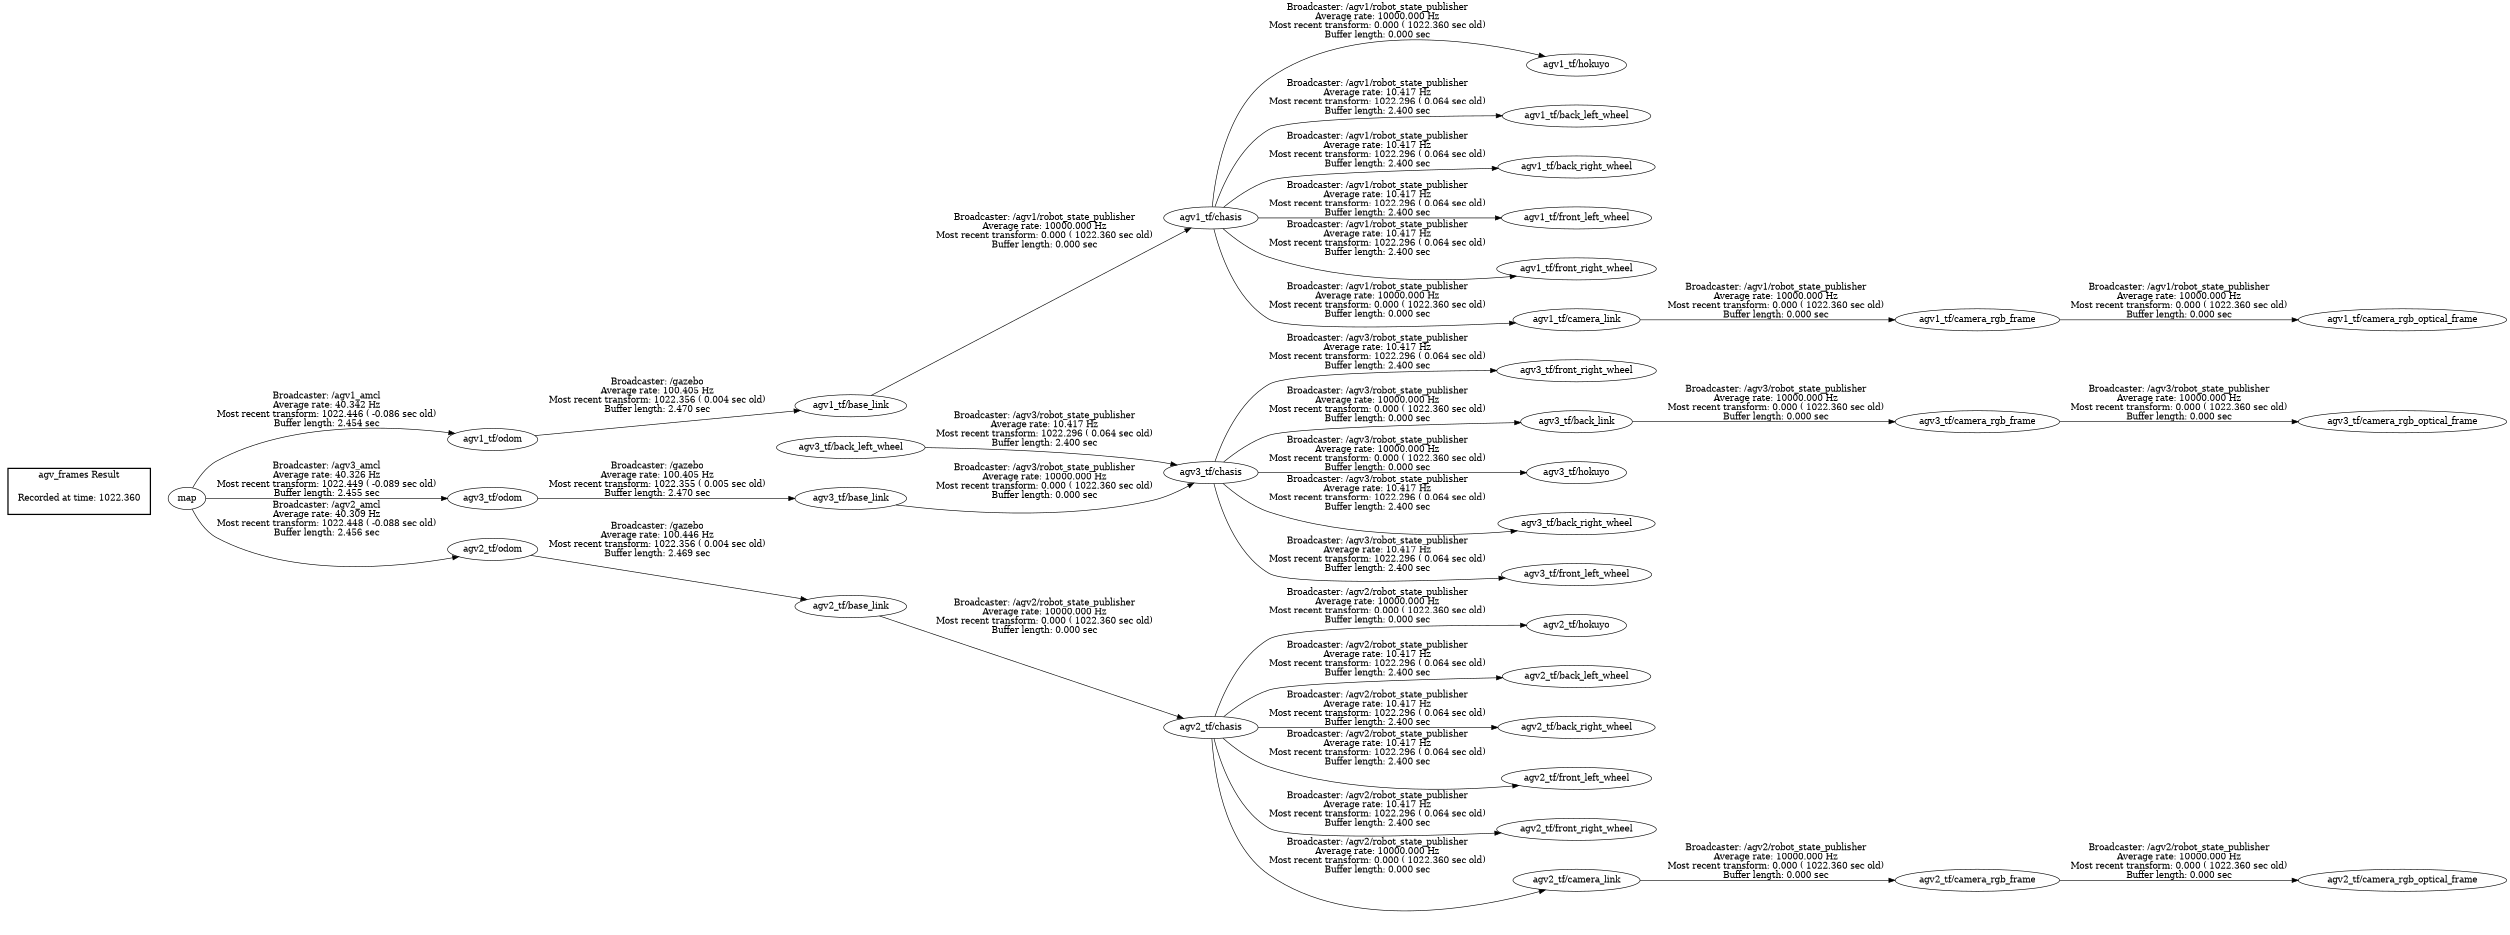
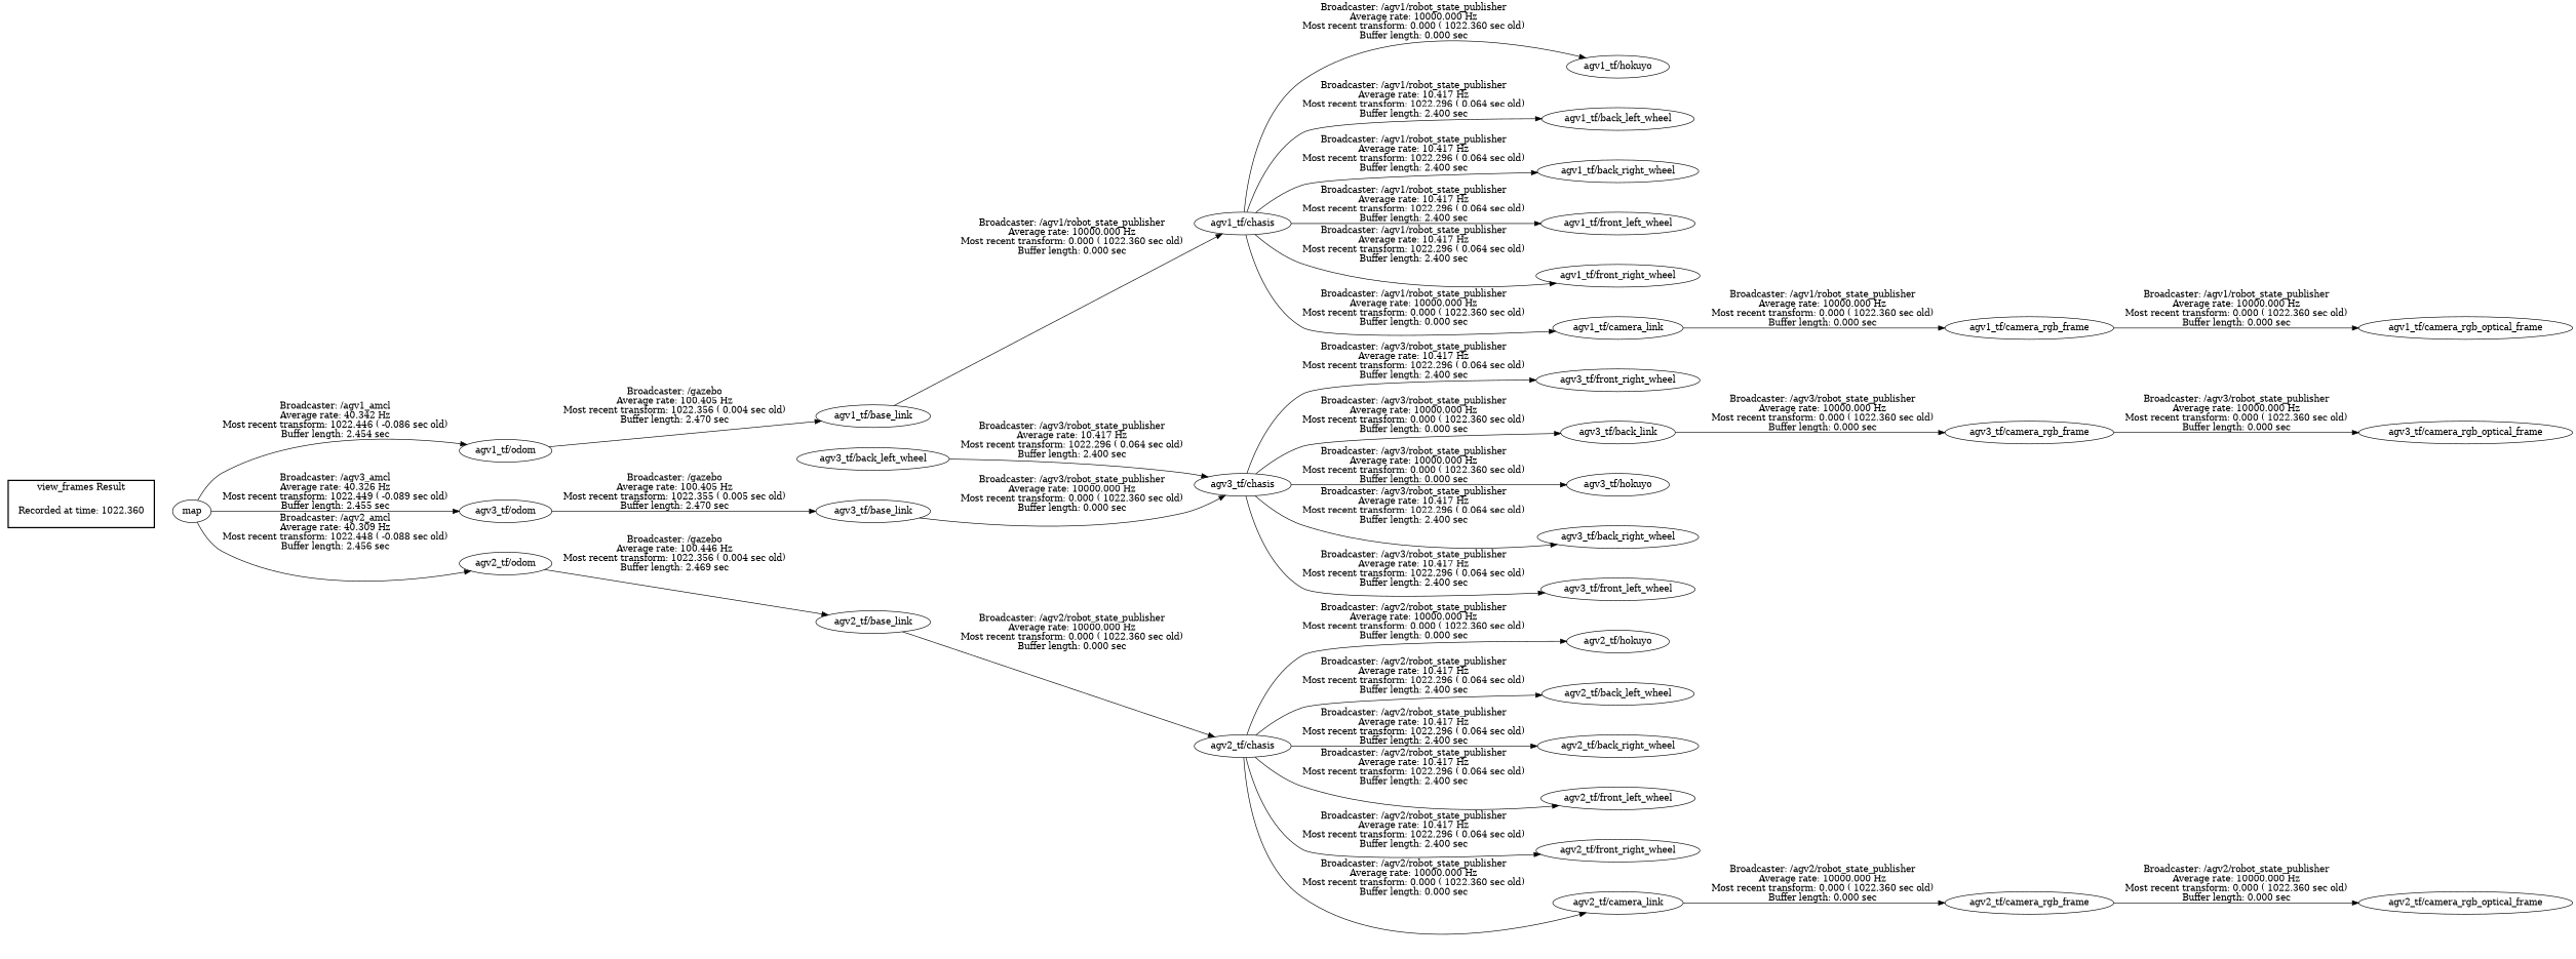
  digraph {
    rankdir=LR
    "Recorded at time: 1022.360" [shape=plaintext]
    map
    "agv3_tf/odom"
    "agv3_tf/base_link"
    "agv3_tf/chasis"
    n6 [label="agv3_tf/back_link"]
    "agv3_tf/hokuyo"
    "agv3_tf/back_right_wheel"
    "agv3_tf/front_left_wheel"
    "agv3_tf/front_right_wheel"
    "agv1_tf/odom"
    "agv2_tf/odom"
    "agv1_tf/base_link"
    "agv2_tf/base_link"
    "agv1_tf/chasis"
    "agv1_tf/camera_link"
    "agv1_tf/hokuyo"
    "agv1_tf/back_left_wheel"
    "agv1_tf/back_right_wheel"
    "agv1_tf/front_left_wheel"
    "agv1_tf/front_right_wheel"
    "agv2_tf/chasis"
    "agv2_tf/camera_link"
    "agv2_tf/hokuyo"
    "agv2_tf/back_left_wheel"
    "agv2_tf/back_right_wheel"
    "agv2_tf/front_left_wheel"
    "agv2_tf/front_right_wheel"
    "agv1_tf/camera_rgb_frame"
    "agv1_tf/camera_rgb_optical_frame"
    "agv2_tf/camera_rgb_frame"
    "agv2_tf/camera_rgb_optical_frame"
    "agv3_tf/camera_rgb_frame"
    "agv3_tf/back_left_wheel"
    "agv3_tf/camera_rgb_optical_frame"
    subgraph cluster_1 {
      color=black
-     label="agv_frames Result"
+     label="view_frames Result"
      style=bold
      "Recorded at time: 1022.360"
    }
    "Recorded at time: 1022.360" -> map [style=invis]
    map -> "agv3_tf/odom" [label="Broadcaster: /agv3_amcl\nAverage rate: 40.326 Hz\nMost recent transform: 1022.449 ( -0.089 sec old)\nBuffer length: 2.455 sec\n"]
    map -> "agv1_tf/odom" [label="Broadcaster: /agv1_amcl\nAverage rate: 40.342 Hz\nMost recent transform: 1022.446 ( -0.086 sec old)\nBuffer length: 2.454 sec\n"]
    map -> "agv2_tf/odom" [label="Broadcaster: /agv2_amcl\nAverage rate: 40.309 Hz\nMost recent transform: 1022.448 ( -0.088 sec old)\nBuffer length: 2.456 sec\n"]
    "agv3_tf/odom" -> "agv3_tf/base_link" [label="Broadcaster: /gazebo\nAverage rate: 100.405 Hz\nMost recent transform: 1022.355 ( 0.005 sec old)\nBuffer length: 2.470 sec\n"]
    "agv3_tf/base_link" -> "agv3_tf/chasis" [label="Broadcaster: /agv3/robot_state_publisher\nAverage rate: 10000.000 Hz\nMost recent transform: 0.000 ( 1022.360 sec old)\nBuffer length: 0.000 sec\n"]
    "agv3_tf/chasis" -> n6 [label="Broadcaster: /agv3/robot_state_publisher\nAverage rate: 10000.000 Hz\nMost recent transform: 0.000 ( 1022.360 sec old)\nBuffer length: 0.000 sec\n"]
    "agv3_tf/chasis" -> "agv3_tf/hokuyo" [label="Broadcaster: /agv3/robot_state_publisher\nAverage rate: 10000.000 Hz\nMost recent transform: 0.000 ( 1022.360 sec old)\nBuffer length: 0.000 sec\n"]
    "agv3_tf/chasis" -> "agv3_tf/back_right_wheel" [label="Broadcaster: /agv3/robot_state_publisher\nAverage rate: 10.417 Hz\nMost recent transform: 1022.296 ( 0.064 sec old)\nBuffer length: 2.400 sec\n"]
    "agv3_tf/chasis" -> "agv3_tf/front_left_wheel" [label="Broadcaster: /agv3/robot_state_publisher\nAverage rate: 10.417 Hz\nMost recent transform: 1022.296 ( 0.064 sec old)\nBuffer length: 2.400 sec\n"]
    "agv3_tf/chasis" -> "agv3_tf/front_right_wheel" [label="Broadcaster: /agv3/robot_state_publisher\nAverage rate: 10.417 Hz\nMost recent transform: 1022.296 ( 0.064 sec old)\nBuffer length: 2.400 sec\n"]
    n6 -> "agv3_tf/camera_rgb_frame" [label="Broadcaster: /agv3/robot_state_publisher\nAverage rate: 10000.000 Hz\nMost recent transform: 0.000 ( 1022.360 sec old)\nBuffer length: 0.000 sec\n"]
    "agv1_tf/odom" -> "agv1_tf/base_link" [label="Broadcaster: /gazebo\nAverage rate: 100.405 Hz\nMost recent transform: 1022.356 ( 0.004 sec old)\nBuffer length: 2.470 sec\n"]
    "agv2_tf/odom" -> "agv2_tf/base_link" [label="Broadcaster: /gazebo\nAverage rate: 100.446 Hz\nMost recent transform: 1022.356 ( 0.004 sec old)\nBuffer length: 2.469 sec\n"]
    "agv1_tf/base_link" -> "agv1_tf/chasis" [label="Broadcaster: /agv1/robot_state_publisher\nAverage rate: 10000.000 Hz\nMost recent transform: 0.000 ( 1022.360 sec old)\nBuffer length: 0.000 sec\n"]
    "agv2_tf/base_link" -> "agv2_tf/chasis" [label="Broadcaster: /agv2/robot_state_publisher\nAverage rate: 10000.000 Hz\nMost recent transform: 0.000 ( 1022.360 sec old)\nBuffer length: 0.000 sec\n"]
    "agv1_tf/chasis" -> "agv1_tf/camera_link" [label="Broadcaster: /agv1/robot_state_publisher\nAverage rate: 10000.000 Hz\nMost recent transform: 0.000 ( 1022.360 sec old)\nBuffer length: 0.000 sec\n"]
    "agv1_tf/chasis" -> "agv1_tf/hokuyo" [label="Broadcaster: /agv1/robot_state_publisher\nAverage rate: 10000.000 Hz\nMost recent transform: 0.000 ( 1022.360 sec old)\nBuffer length: 0.000 sec\n"]
    "agv1_tf/chasis" -> "agv1_tf/back_left_wheel" [label="Broadcaster: /agv1/robot_state_publisher\nAverage rate: 10.417 Hz\nMost recent transform: 1022.296 ( 0.064 sec old)\nBuffer length: 2.400 sec\n"]
    "agv1_tf/chasis" -> "agv1_tf/back_right_wheel" [label="Broadcaster: /agv1/robot_state_publisher\nAverage rate: 10.417 Hz\nMost recent transform: 1022.296 ( 0.064 sec old)\nBuffer length: 2.400 sec\n"]
    "agv1_tf/chasis" -> "agv1_tf/front_left_wheel" [label="Broadcaster: /agv1/robot_state_publisher\nAverage rate: 10.417 Hz\nMost recent transform: 1022.296 ( 0.064 sec old)\nBuffer length: 2.400 sec\n"]
    "agv1_tf/chasis" -> "agv1_tf/front_right_wheel" [label="Broadcaster: /agv1/robot_state_publisher\nAverage rate: 10.417 Hz\nMost recent transform: 1022.296 ( 0.064 sec old)\nBuffer length: 2.400 sec\n"]
    "agv1_tf/camera_link" -> "agv1_tf/camera_rgb_frame" [label="Broadcaster: /agv1/robot_state_publisher\nAverage rate: 10000.000 Hz\nMost recent transform: 0.000 ( 1022.360 sec old)\nBuffer length: 0.000 sec\n"]
    "agv2_tf/chasis" -> "agv2_tf/camera_link" [label="Broadcaster: /agv2/robot_state_publisher\nAverage rate: 10000.000 Hz\nMost recent transform: 0.000 ( 1022.360 sec old)\nBuffer length: 0.000 sec\n"]
    "agv2_tf/chasis" -> "agv2_tf/hokuyo" [label="Broadcaster: /agv2/robot_state_publisher\nAverage rate: 10000.000 Hz\nMost recent transform: 0.000 ( 1022.360 sec old)\nBuffer length: 0.000 sec\n"]
    "agv2_tf/chasis" -> "agv2_tf/back_left_wheel" [label="Broadcaster: /agv2/robot_state_publisher\nAverage rate: 10.417 Hz\nMost recent transform: 1022.296 ( 0.064 sec old)\nBuffer length: 2.400 sec\n"]
    "agv2_tf/chasis" -> "agv2_tf/back_right_wheel" [label="Broadcaster: /agv2/robot_state_publisher\nAverage rate: 10.417 Hz\nMost recent transform: 1022.296 ( 0.064 sec old)\nBuffer length: 2.400 sec\n"]
    "agv2_tf/chasis" -> "agv2_tf/front_left_wheel" [label="Broadcaster: /agv2/robot_state_publisher\nAverage rate: 10.417 Hz\nMost recent transform: 1022.296 ( 0.064 sec old)\nBuffer length: 2.400 sec\n"]
    "agv2_tf/chasis" -> "agv2_tf/front_right_wheel" [label="Broadcaster: /agv2/robot_state_publisher\nAverage rate: 10.417 Hz\nMost recent transform: 1022.296 ( 0.064 sec old)\nBuffer length: 2.400 sec\n"]
    "agv2_tf/camera_link" -> "agv2_tf/camera_rgb_frame" [label="Broadcaster: /agv2/robot_state_publisher\nAverage rate: 10000.000 Hz\nMost recent transform: 0.000 ( 1022.360 sec old)\nBuffer length: 0.000 sec\n"]
    "agv1_tf/camera_rgb_frame" -> "agv1_tf/camera_rgb_optical_frame" [label="Broadcaster: /agv1/robot_state_publisher\nAverage rate: 10000.000 Hz\nMost recent transform: 0.000 ( 1022.360 sec old)\nBuffer length: 0.000 sec\n"]
    "agv2_tf/camera_rgb_frame" -> "agv2_tf/camera_rgb_optical_frame" [label="Broadcaster: /agv2/robot_state_publisher\nAverage rate: 10000.000 Hz\nMost recent transform: 0.000 ( 1022.360 sec old)\nBuffer length: 0.000 sec\n"]
    "agv3_tf/camera_rgb_frame" -> "agv3_tf/camera_rgb_optical_frame" [label="Broadcaster: /agv3/robot_state_publisher\nAverage rate: 10000.000 Hz\nMost recent transform: 0.000 ( 1022.360 sec old)\nBuffer length: 0.000 sec\n"]
    "agv3_tf/back_left_wheel" -> "agv3_tf/chasis" [label="Broadcaster: /agv3/robot_state_publisher\nAverage rate: 10.417 Hz\nMost recent transform: 1022.296 ( 0.064 sec old)\nBuffer length: 2.400 sec\n"]
  }
